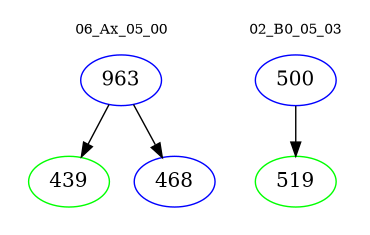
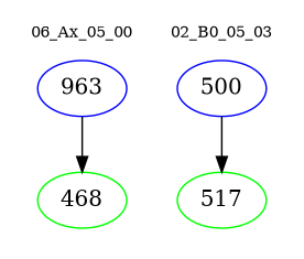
  digraph {
    node [color=blue]
    edge [color=black]
    n1 [label=963]
-   n2 [color=green label=439]
-   n3 [label=468]
+   n3 [color=green label=468]
    n4 [label=500]
-   n5 [color=green label=519]
+   n5 [color=green label=517]
    subgraph cluster_1 {
      color=white
      fontsize=10
      label="06_Ax_05_00"
      n1
-     n2
      n3
    }
    subgraph cluster_2 {
      color=white
      fontsize=10
      label="02_B0_05_03"
      n4
      n5
    }
-   n1 -> n2
    n1 -> n3
    n4 -> n5
  }
